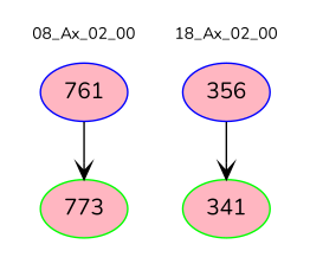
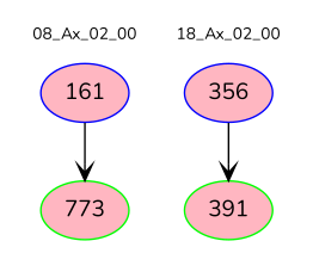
  digraph {
    fontname=Nunito
    node [color=blue fillcolor=lightpink fontname=Nunito style=filled]
    edge [arrowhead=vee color=black fontname=Nunito]
-   n1 [label=761]
+   n1 [label=161]
    n2 [color=green label=773]
    n3 [label=356]
-   n4 [color=green label=341]
+   n4 [color=green label=391]
    subgraph cluster_1 {
      color=white
      fontsize=10
      label="08_Ax_02_00"
      n1
      n2
    }
    subgraph cluster_2 {
      color=white
      fontsize=10
      label="18_Ax_02_00"
      n3
      n4
    }
    n1 -> n2
    n3 -> n4
  }
